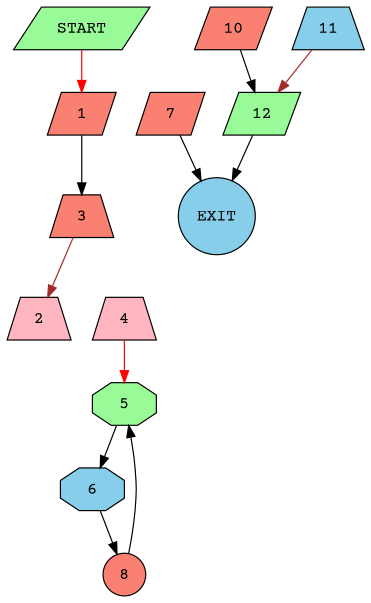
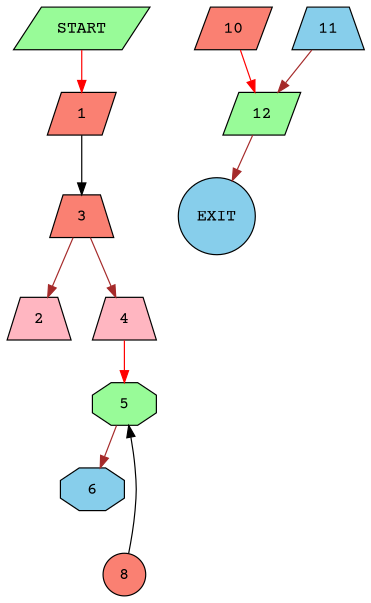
  digraph {
    fontname="Courier Prime"
    node [fillcolor=salmon fontname="Courier Prime" shape=parallelogram style=filled]
    edge [color=brown fontname="Courier Prime"]
    n1 [fillcolor=palegreen label=START]
    1
    3 [shape=trapezium]
    n4 [fillcolor=skyblue label=EXIT shape=circle]
    2 [fillcolor=lightpink shape=trapezium]
    4 [fillcolor=lightpink shape=trapezium]
    5 [fillcolor=palegreen shape=octagon]
    6 [fillcolor=skyblue shape=octagon]
    8 [shape=circle]
-   7
    10
    12 [fillcolor=palegreen]
    11 [fillcolor=skyblue shape=trapezium]
    n1 -> 1 [color=red]
    1 -> 3 [color=black]
    3 -> 2
+   3 -> 4
    4 -> 5 [color=red]
-   5 -> 6 [color=black]
-   6 -> 8 [color=black]
+   5 -> 6
    8 -> 5 [color=black]
-   7 -> n4 [color=black]
-   10 -> 12 [color=black]
-   12 -> n4 [color=black]
+   10 -> 12 [color=red]
+   12 -> n4
    11 -> 12
  }
